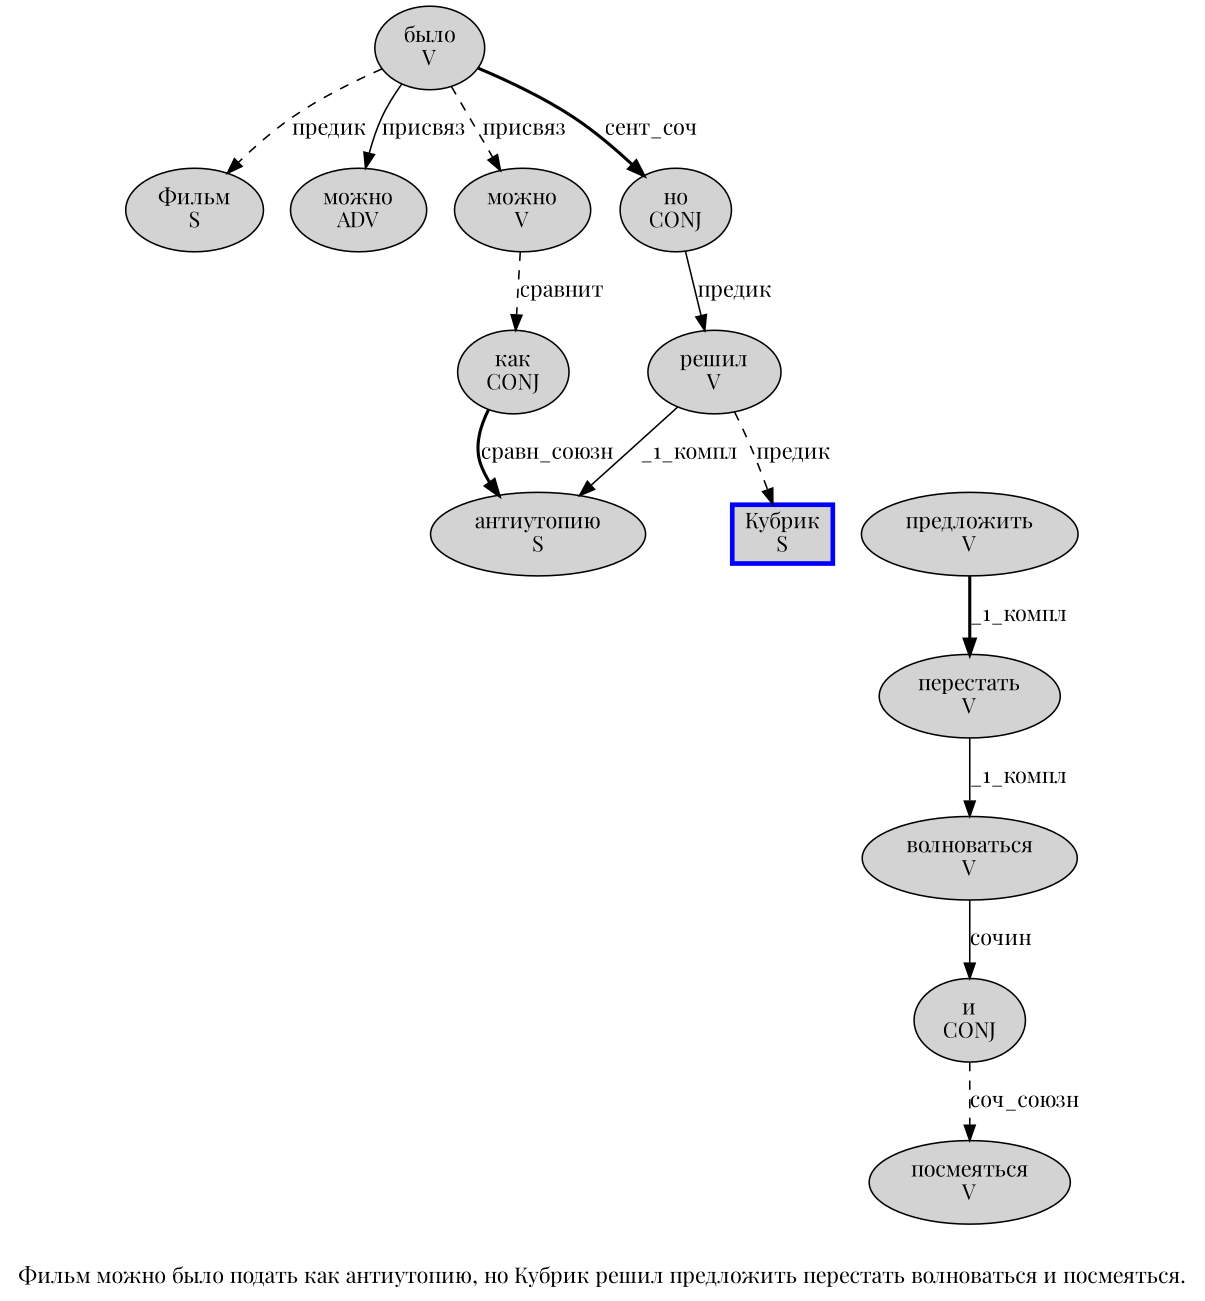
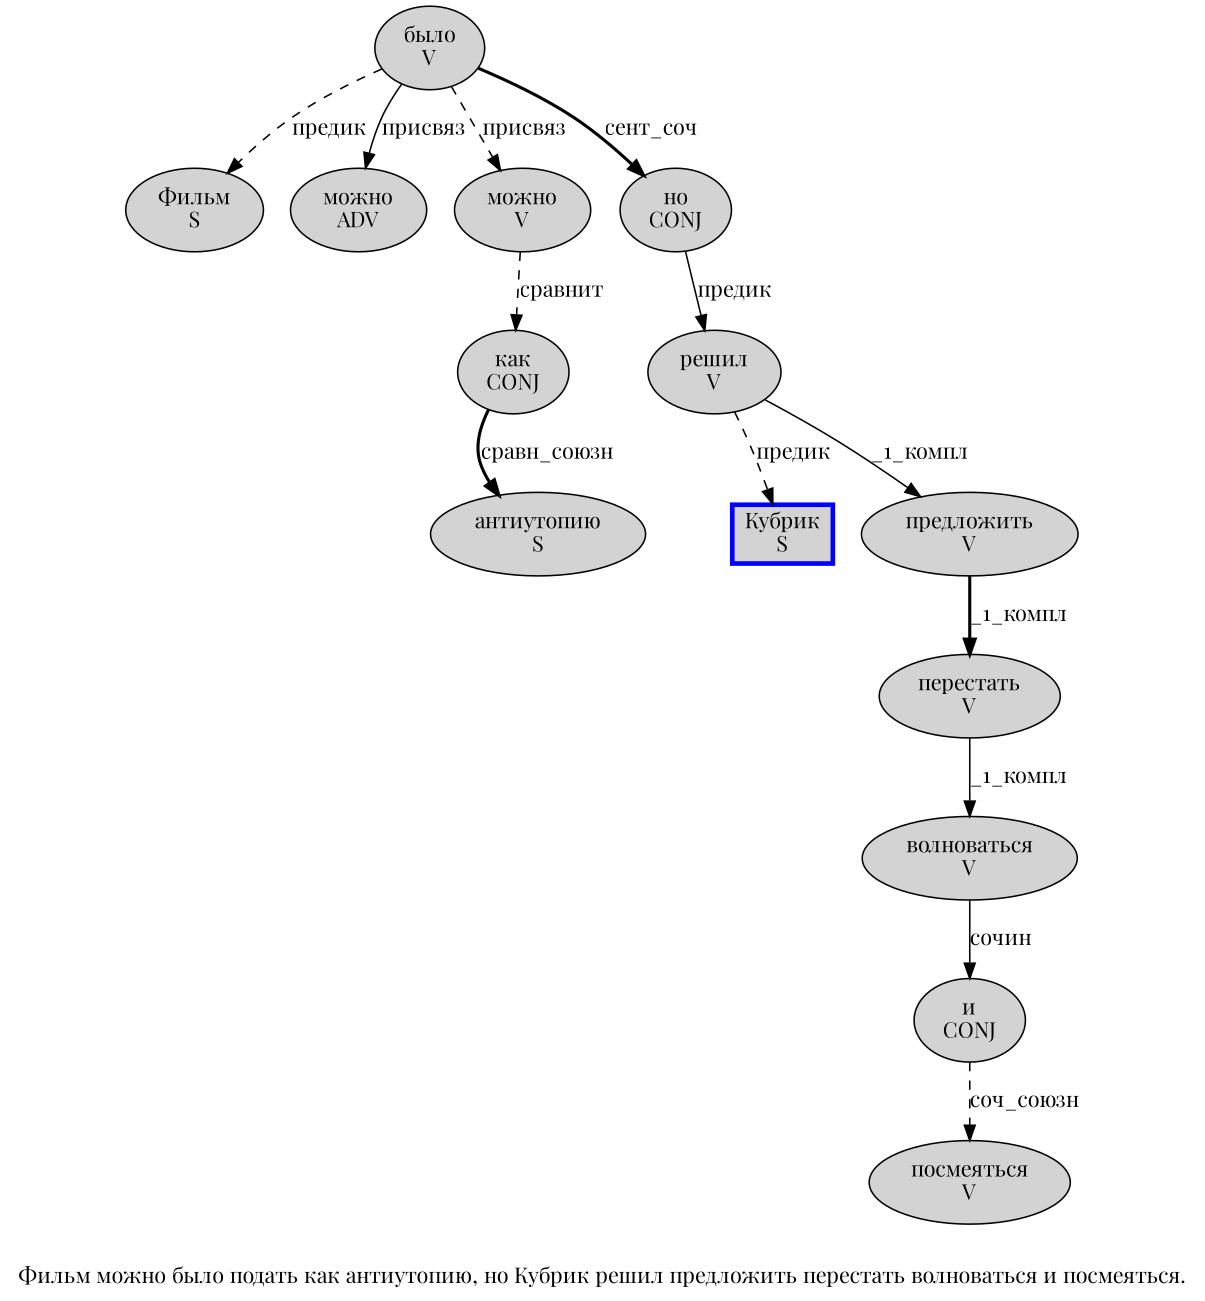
  digraph {
    fontname="Playfair Display"
    label="Фильм можно было подать как антиутопию, но Кубрик решил предложить перестать волноваться и посмеяться."
    node [fillcolor=lightgray fontname="Playfair Display" penwidth=1 shape=ellipse style=filled]
    edge [fontname="Playfair Display" style=dashed]
    n1 [label="Фильм\nS"]
    n2 [label="можно\nADV"]
    n3 [label="было\nV"]
    n4 [label="можно\nV"]
    n5 [label="но\nCONJ"]
    n6 [label="как\nCONJ"]
    n7 [label="решил\nV"]
    n8 [label="антиутопию\nS"]
    n9 [color=blue label="Кубрик\nS" penwidth=3 shape=box]
    n10 [label="предложить\nV"]
    n11 [label="перестать\nV"]
    n12 [label="волноваться\nV"]
    n13 [label="и\nCONJ"]
    n14 [label="посмеяться\nV"]
    n3 -> n1 [label="предик"]
    n3 -> n2 [label="присвяз" style=solid]
    n3 -> n4 [label="присвяз"]
    n3 -> n5 [label="сент_соч" style=bold]
    n4 -> n6 [label="сравнит"]
    n5 -> n7 [label="предик" style=solid]
    n6 -> n8 [label="сравн_союзн" style=bold]
    n7 -> n9 [label="предик"]
-   n7 -> n8 [label="_1_компл" style=solid]
+   n7 -> n10 [label="_1_компл" style=solid]
    n10 -> n11 [label="_1_компл" style=bold]
    n11 -> n12 [label="_1_компл" style=solid]
    n12 -> n13 [label="сочин" style=solid]
    n13 -> n14 [label="соч_союзн"]
  }
